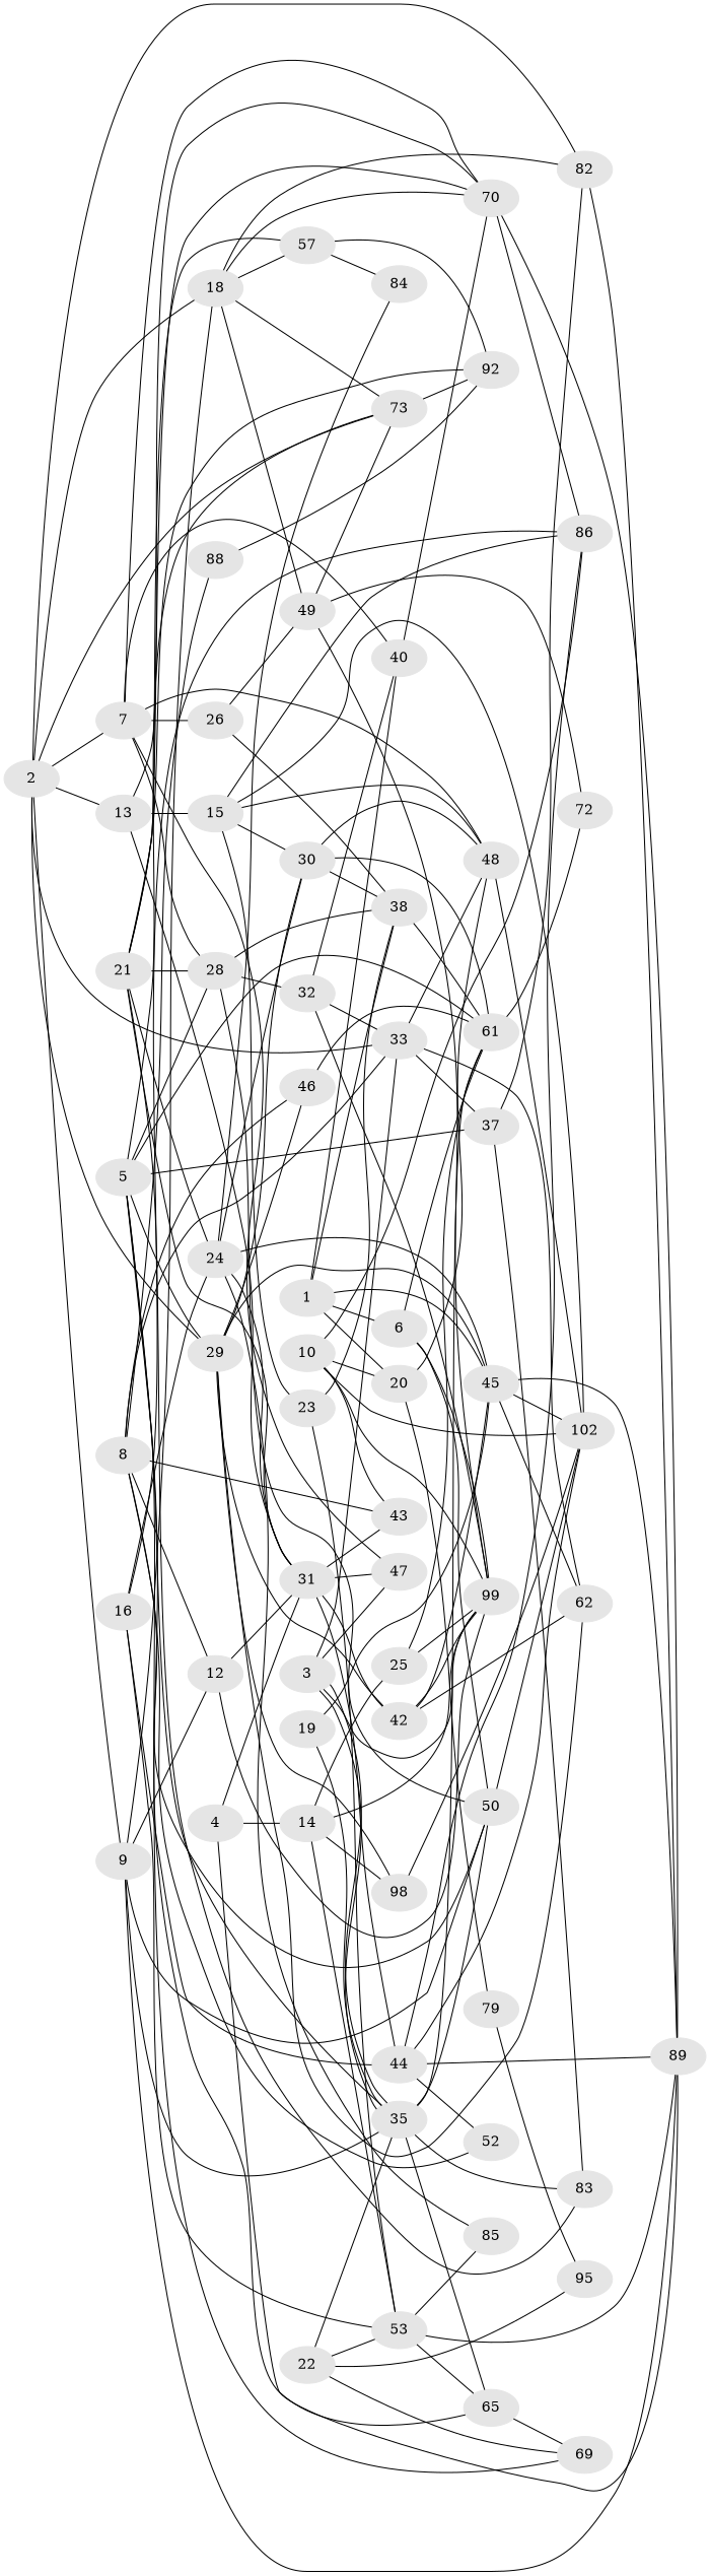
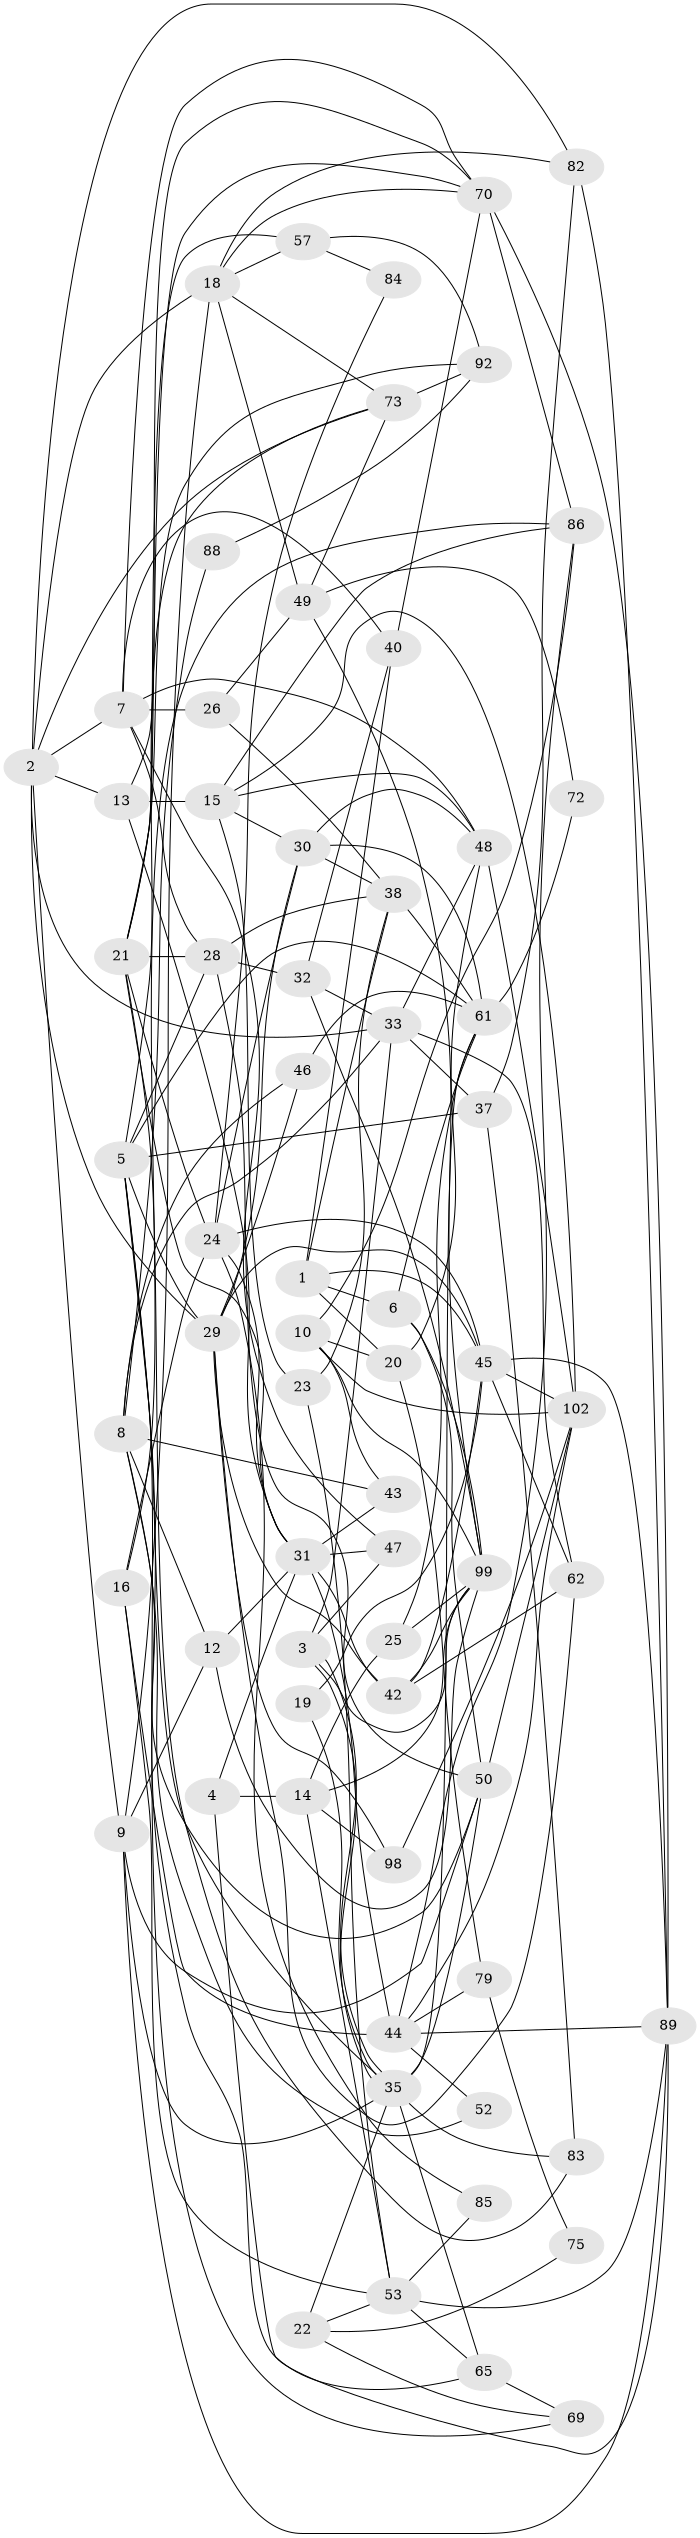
  graph {
    rankdir=LR
    node [color=gray90 style=filled]
    6 [super="+81"]
    99 [super="+100"]
    61 [super="+66"]
    50 [super="+90"]
    1
    20
    38 [super="+78"]
    40 [super="+68"]
    45 [super="+54"]
    48 [super="+91"]
    79
    70 [super="+87"]
    89 [super="+101"]
    102
    62
    49 [super="+63"]
    73 [super="+74"]
    72
    2 [super="+41"]
    7 [super="+75"]
    9 [super="+34"]
    13 [super="+80"]
    18 [super="+36"]
    29 [super="+76"]
    33 [super="+60"]
    82
    47
    28 [super="+77"]
    26
    35 [super="+39"]
    12 [super="+17"]
    31 [super="+93"]
    15 [super="+51"]
    57
    46 [super="+59"]
    98
    30
    42
    37 [super="+67"]
    92
    3
    65
    83
    4 [super="+11"]
    14 [super="+55"]
    25
    53 [super="+58"]
    43
    44 [super="+97"]
    5 [super="+71"]
    69
    32
    86
    8 [super="+27"]
    52
    88
    10 [super="+96"]
    23
    85
    16 [super="+94"]
    24 [super="+84"]
    n62 [label=84]
    19
-   95
+   95 [label=75]
    21 [super="+56"]
    22
    6 -- 99
    6 -- 61
    6 -- 50 [weight=2]
    61 -- 72
    50 -- 102
    1 -- 6
    1 -- 20
    1 -- 38
    1 -- 40
    1 -- 45
    20 -- 48
    20 -- 79
    38 -- 61
    40 -- 70
    45 -- 89
    45 -- 102
    45 -- 62
    48 -- 102
    79 -- 95
    70 -- 89
    70 -- 86
    49 -- 99
    49 -- 73
    49 -- 72
    73 -- 92
    2 -- 73
    2 -- 7
    2 -- 9
    2 -- 13
    2 -- 18
    2 -- 29
    2 -- 33
    2 -- 82
    7 -- 40
    7 -- 48
    7 -- 70
    7 -- 47
    7 -- 28
    7 -- 26
    9 -- 50
    9 -- 89
    9 -- 18
    9 -- 35
    9 -- 12
    13 -- 70
    13 -- 31 [weight=2]
    13 -- 15 [weight=2]
    18 -- 70
    18 -- 49
    18 -- 73
    18 -- 82
    18 -- 57
    29 -- 45
    29 -- 62
    29 -- 46
    29 -- 98
    29 -- 30
    29 -- 42
    33 -- 48
    33 -- 62
    33 -- 37
    82 -- 89
    28 -- 50
    28 -- 38
    28 -- 32
    26 -- 38
    26 -- 49
    35 -- 61
    35 -- 50
    35 -- 65
    35 -- 83
    12 -- 99
    12 -- 31
    31 -- 47
    31 -- 42
    31 -- 43
    31 -- 44
    15 -- 48
    15 -- 102
    15 -- 30
    15 -- 86
    15 -- 23
    57 -- 92
    57 -- n62
    46 -- 61
    98 -- 102
    30 -- 61
    30 -- 38
    30 -- 48
    42 -- 99
    42 -- 45
    42 -- 62
    37 -- 82
    37 -- 83
    3 -- 99
    3 -- 33
    3 -- 47
    3 -- 35
    3 -- 35
    65 -- 69
    4 -- 89
    4 -- 31
    4 -- 14
    14 -- 99
    14 -- 98
    14 -- 25
    14 -- 53
    25 -- 99
    25 -- 61
    53 -- 89
    53 -- 65
    53 -- 85
+   44 -- 79
    44 -- 89
    44 -- 102
    44 -- 86
    44 -- 52
    5 -- 61
    5 -- 73
    5 -- 29
    5 -- 28
    5 -- 35
    5 -- 37
    5 -- 65
    5 -- 69
    32 -- 99
    32 -- 40
    32 -- 33
    8 -- 50
    8 -- 33
    8 -- 12
    8 -- 46
    8 -- 43
    8 -- 52
    8 -- 88
    88 -- 92
    10 -- 99
    10 -- 20
    10 -- 102
    10 -- 43
    10 -- 86
    23 -- 38
    23 -- 53
    16 -- 53
    16 -- 44
    16 -- 86
    16 -- 24
    24 -- 45
    24 -- 31
    24 -- 30
    24 -- 85
    24 -- n62
    19 -- 45
    19 -- 35
    21 -- 70
    21 -- 28
    21 -- 31
    21 -- 57
    21 -- 92
    21 -- 83
    21 -- 24
    22 -- 35
    22 -- 53
    22 -- 69
    22 -- 95
  }
